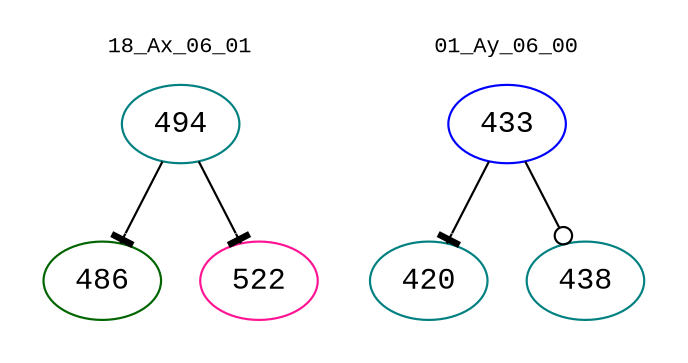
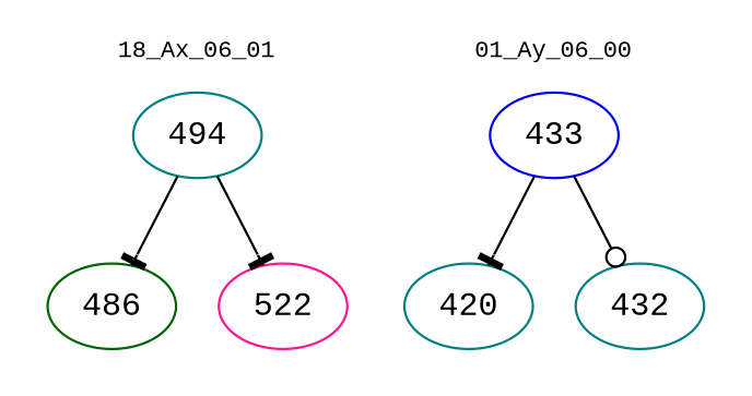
  digraph {
    fontname="Liberation Mono"
    node [color=teal fontname="Liberation Mono"]
    edge [arrowhead=tee color=black fontname="Liberation Mono"]
    n1 [label=494]
    n2 [color=darkgreen label=486]
    n3 [color=deeppink label=522]
    n4 [color=blue label=433]
    n5 [label=420]
-   n6 [label=438]
+   n6 [label=432]
    subgraph cluster_1 {
      color=white
      fontsize=10
      label="18_Ax_06_01"
      n1
      n2
      n3
    }
    subgraph cluster_2 {
      color=white
      fontsize=10
      label="01_Ay_06_00"
      n4
      n5
      n6
    }
    n1 -> n2
    n1 -> n3
    n4 -> n5
    n4 -> n6 [arrowhead=odot]
  }
